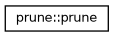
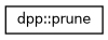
  digraph {
    rankdir=LR
-   n1 [color=black fillcolor=white fontname=Helvetica fontsize=10 height=0.2 label="prune::prune" shape=record style=filled width=0.4]
+   n1 [color=black fillcolor=white fontname=Helvetica fontsize=10 height=0.2 label="dpp::prune" shape=record style=filled width=0.4]
  }
